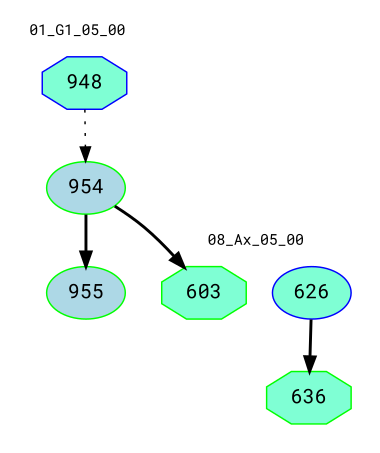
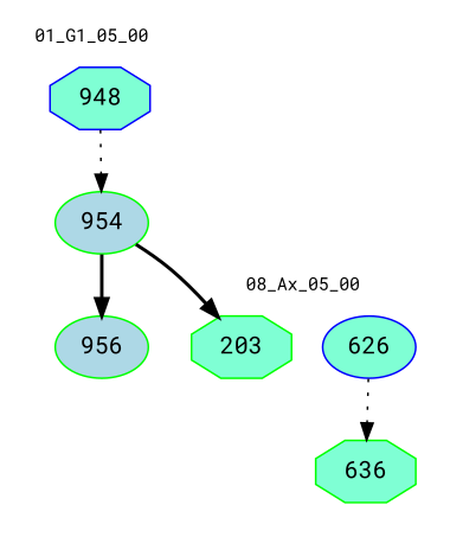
  digraph {
    fontname="Roboto Mono"
    node [color=green fillcolor=aquamarine fontname="Roboto Mono" shape=ellipse style=filled]
    edge [color=black fontname="Roboto Mono" style=dotted]
    n1 [color=blue label=626]
-   n2 [label=603 shape=octagon]
+   n2 [label=203 shape=octagon]
    n3 [label=636 shape=octagon]
    n4 [color=blue label=948 shape=octagon]
    n5 [fillcolor=lightblue label=954]
-   n6 [fillcolor=lightblue label=955]
+   n6 [fillcolor=lightblue label=956]
    subgraph cluster_1 {
      color=white
      fontsize=10
      label="08_Ax_05_00"
      n1
      n2
      n3
    }
    subgraph cluster_2 {
      color=white
      fontsize=10
      label="01_G1_05_00"
      n4
      n5
      n6
    }
-   n1 -> n3 [style=bold]
+   n1 -> n3
    n4 -> n5
    n5 -> n2 [style=bold]
    n5 -> n6 [style=bold]
  }
